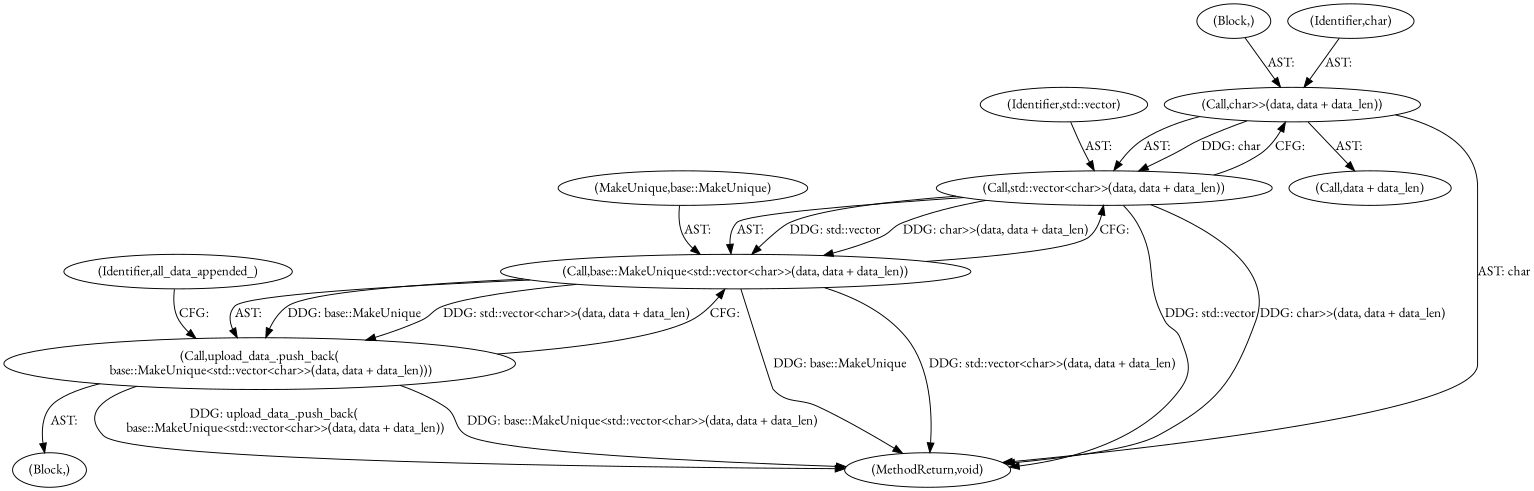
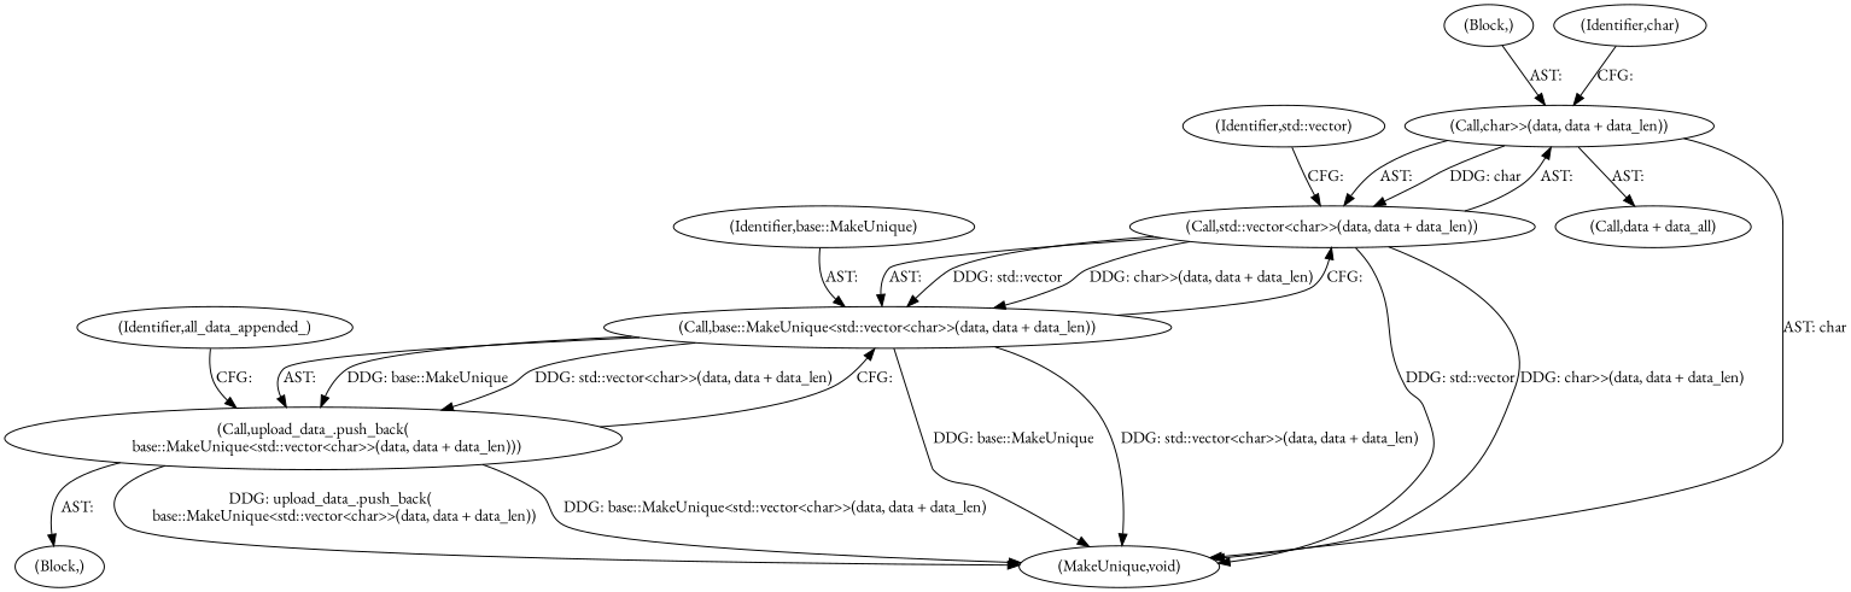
  digraph {
    fontname="EB Garamond"
    node [fontname="EB Garamond"]
    edge [fontname="EB Garamond"]
    n1 [label="(Call,char>>(data, data + data_len))"]
    n2 [label="(Call,std::vector<char>>(data, data + data_len))"]
-   n3 [label="(Call,data + data_len)"]
-   n4 [label="(MethodReturn,void)"]
+   n3 [label="(Call,data + data_all)"]
+   n4 [label="(MakeUnique,void)"]
    n5 [label="(Call,base::MakeUnique<std::vector<char>>(data, data + data_len))"]
    n6 [label="(Call,upload_data_.push_back(\n        base::MakeUnique<std::vector<char>>(data, data + data_len)))"]
    n7 [label="(Block,)"]
    n8 [label="(Identifier,all_data_appended_)"]
    n9 [label="(Block,)"]
    n10 [label="(Identifier,std::vector)"]
-   n11 [label="(MakeUnique,base::MakeUnique)"]
+   n11 [label="(Identifier,base::MakeUnique)"]
    n12 [label="(Identifier,char)"]
    n1 -> n2 [label="AST: "]
    n1 -> n2 [label="DDG: char"]
    n1 -> n3 [label="AST: "]
    n1 -> n4 [label="AST: char"]
-   n2 -> n1 [label="CFG: "]
+   n2 -> n1 [label="AST: "]
    n2 -> n4 [label="DDG: std::vector"]
    n2 -> n4 [label="DDG: char>>(data, data + data_len)"]
    n2 -> n5 [label="AST: "]
    n2 -> n5 [label="DDG: std::vector"]
    n2 -> n5 [label="DDG: char>>(data, data + data_len)"]
    n5 -> n2 [label="CFG: "]
    n5 -> n4 [label="DDG: base::MakeUnique"]
    n5 -> n4 [label="DDG: std::vector<char>>(data, data + data_len)"]
    n5 -> n6 [label="AST: "]
    n5 -> n6 [label="DDG: base::MakeUnique"]
    n5 -> n6 [label="DDG: std::vector<char>>(data, data + data_len)"]
    n6 -> n4 [label="DDG: upload_data_.push_back(\n        base::MakeUnique<std::vector<char>>(data, data + data_len))"]
    n6 -> n4 [label="DDG: base::MakeUnique<std::vector<char>>(data, data + data_len)"]
    n6 -> n5 [label="CFG: "]
    n6 -> n7 [label="AST: "]
    n8 -> n6 [label="CFG: "]
    n9 -> n1 [label="AST: "]
-   n10 -> n2 [label="AST: "]
+   n10 -> n2 [label="CFG: "]
    n11 -> n5 [label="AST: "]
-   n12 -> n1 [label="AST: "]
+   n12 -> n1 [label="CFG: "]
  }
